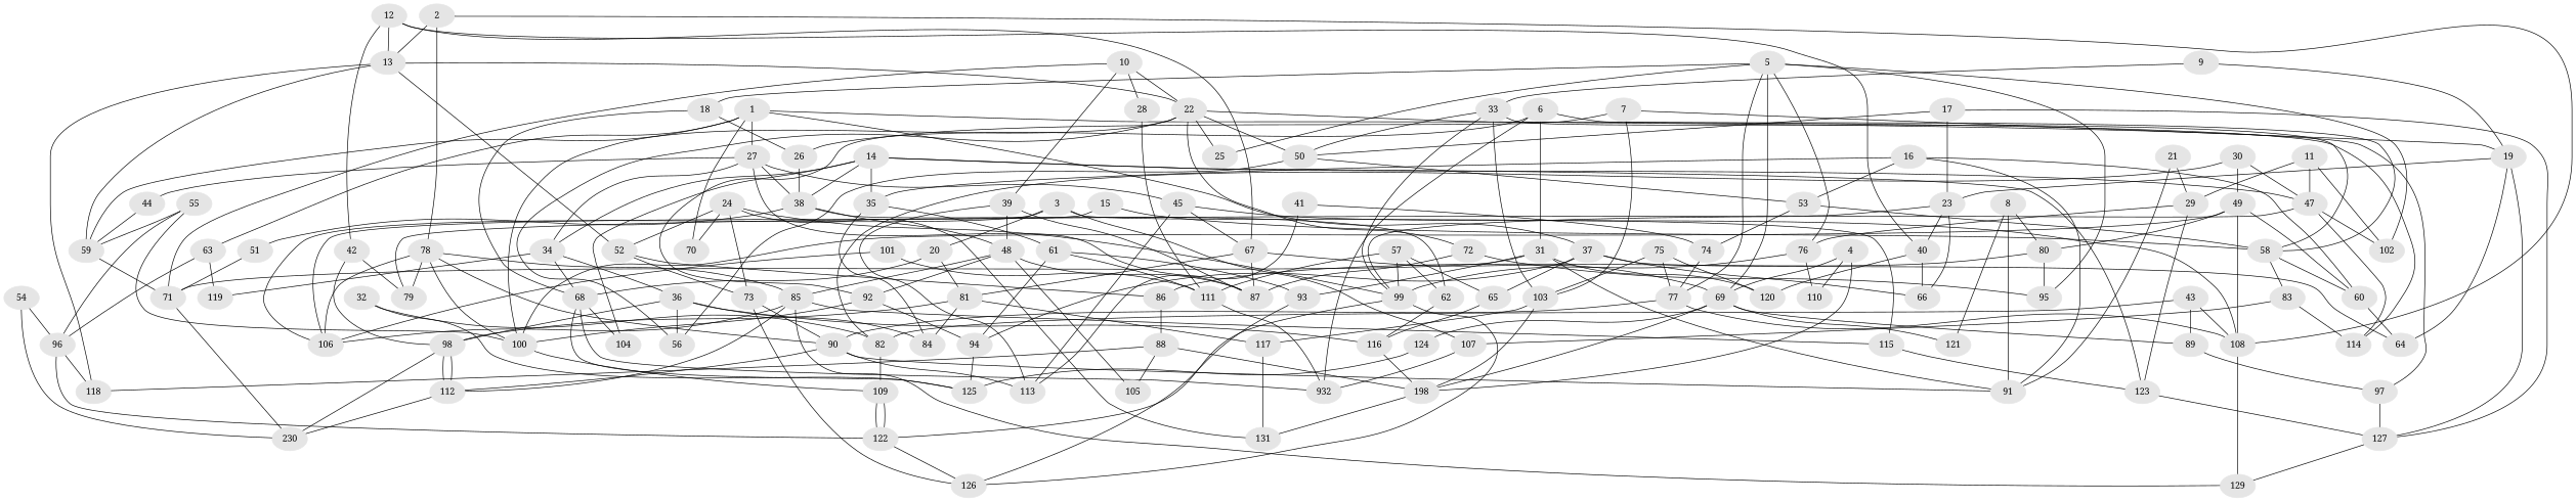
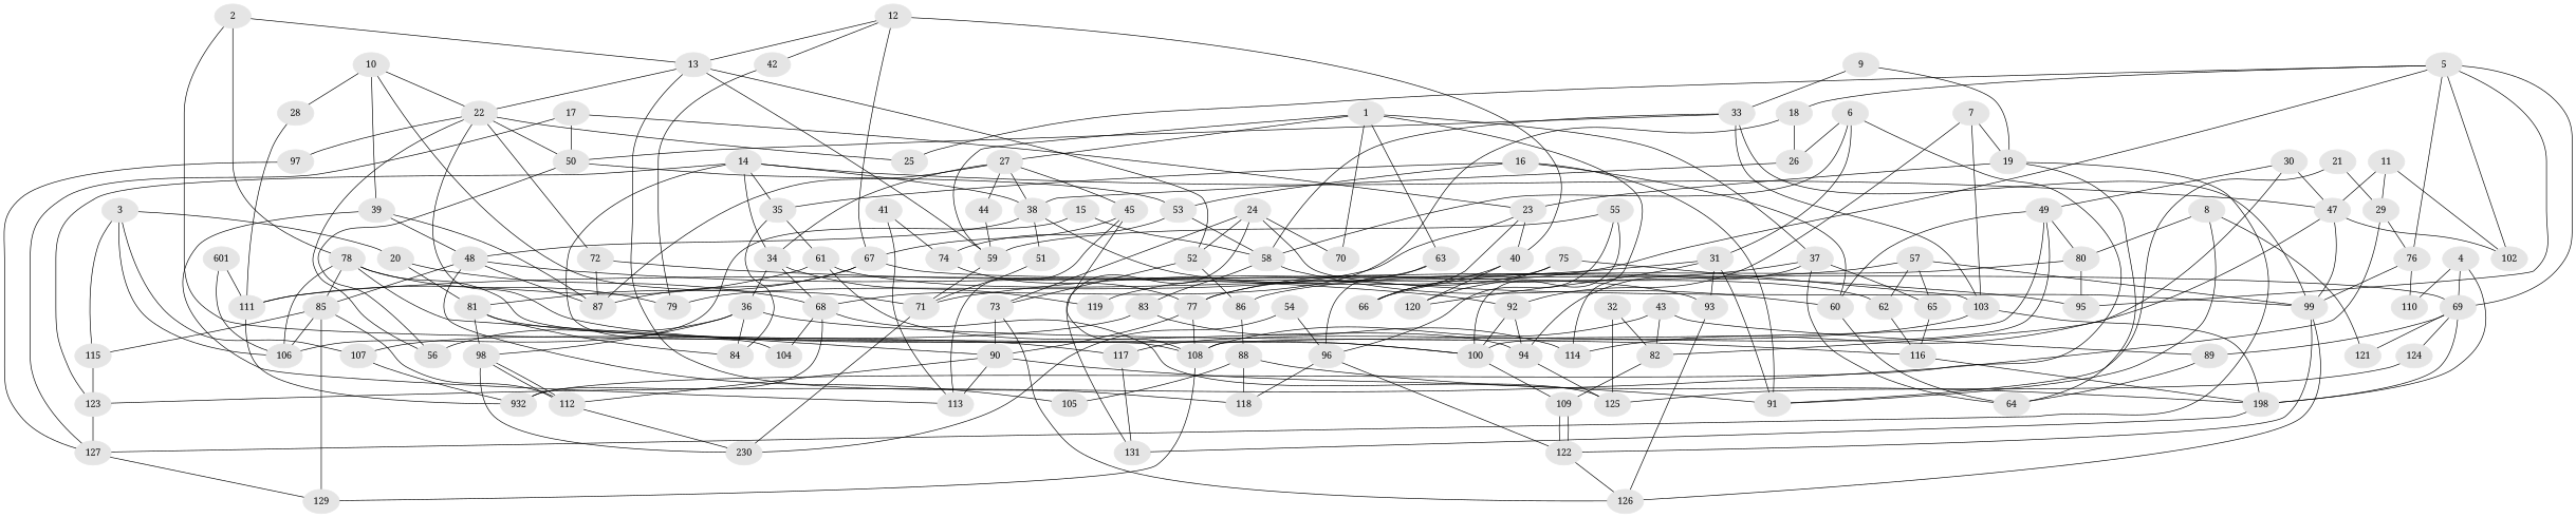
  graph {
    fontname="Noto Serif"
    node [color=gray90 fontname="Noto Serif" style=filled]
    edge [fontname="Noto Serif"]
    1
    27
    37
    59
    63
    70
    114
    34
    38
    44
    45
    87
    64
    66
    65
    94
    71
    119
    96
    2
    13
    78
    108
    22
    52
    118
    106
    100
    79
    85
    90
    129
    3
    20
    107
    115
    68
    81
    n39 [label=932]
    123
    4
    69
    110
    n44 [label=198]
    121
    89
    124
    131
    5
    18
    25
    76
    77
    95
    102
    26
    99
    6
    31
    58
    91
    93
    120
    60
    83
    7
    19
    92
    103
    23
    127
    117
    8
    80
    86
    9
    33
    50
    10
    28
    39
    56
    72
    97
    111
    48
    113
    n88 [label=230]
    11
    29
    47
    12
    40
    42
    67
    98
    73
    14
    35
    104
    36
    61
    84
    51
    62
    15
    16
    53
    74
    17
    125
    21
    109
    24
    126
    122
    30
    49
    82
    32
    116
    112
    105
    41
    88
    43
    54
    55
    57
    75
-   101
+   101 [label=601]
    1 -- 27
    1 -- 37
    1 -- 59
    1 -- 63
    1 -- 70
    1 -- 114
    27 -- 34
    27 -- 38
    27 -- 44
    27 -- 45
    27 -- 87
    37 -- 64
    37 -- 66
    37 -- 65
    37 -- 94
    59 -- 71
    63 -- 119
    63 -- 96
    34 -- 119
    34 -- 68
    34 -- 36
    38 -- 48
    38 -- 51
    38 -- 62
    44 -- 59
    45 -- 108
    45 -- 113
    45 -- 67
    65 -- 116
    94 -- 125
    71 -- n88
    96 -- 118
    96 -- 122
    2 -- 13
    2 -- 78
    2 -- 108
    13 -- 59
    13 -- 22
    13 -- 52
    13 -- 118
    78 -- 106
    78 -- 100
    78 -- 79
    78 -- 85
    78 -- 90
    108 -- 129
    22 -- 100
    22 -- 25
    22 -- 50
    22 -- 56
    22 -- 72
    22 -- 97
    52 -- 86
    52 -- 73
    100 -- 109
    85 -- 106
    85 -- 129
    85 -- 115
    85 -- 112
    90 -- 91
    90 -- 113
    90 -- 112
    3 -- 106
    3 -- 20
    3 -- 107
    3 -- 115
    20 -- 68
    20 -- 81
    107 -- n39
    115 -- 123
    68 -- n39
    68 -- 104
    68 -- 125
    81 -- 117
    81 -- 98
    81 -- 84
    123 -- 127
    4 -- 69
    4 -- 110
    4 -- n44
    69 -- n44
    69 -- 121
    69 -- 89
    69 -- 124
    n44 -- 131
-   89 -- 97
+   89 -- 64
    124 -- 125
    5 -- 69
    5 -- 18
    5 -- 25
    5 -- 76
    5 -- 77
    5 -- 95
    5 -- 102
    18 -- 68
    18 -- 26
    76 -- 110
    76 -- 99
    77 -- 108
    77 -- 90
    26 -- 38
    99 -- 126
    99 -- 122
    6 -- n39
    6 -- 26
    6 -- 31
    6 -- 58
    31 -- 71
    31 -- 91
    31 -- 93
    31 -- 120
    58 -- 60
    58 -- 83
    93 -- 126
    60 -- 64
    83 -- 114
    83 -- 107
    7 -- 19
    7 -- 92
    7 -- 103
    19 -- 64
    19 -- 23
    19 -- 127
    92 -- 94
    92 -- 100
    103 -- n44
    103 -- 117
    23 -- 66
    23 -- 79
    23 -- 40
    127 -- 129
    117 -- 131
    8 -- 121
    8 -- 91
    8 -- 80
    80 -- 95
    80 -- 86
    86 -- 88
    9 -- 19
    9 -- 33
    33 -- 99
    33 -- 58
    33 -- 103
    33 -- 50
    50 -- 56
    50 -- 53
    10 -- 71
    10 -- 22
    10 -- 28
    10 -- 39
    28 -- 111
    39 -- 87
    39 -- 48
    39 -- 113
    72 -- 87
    72 -- 95
    97 -- 127
    111 -- n39
    48 -- 87
    48 -- 85
    48 -- 92
    48 -- 105
    11 -- 102
    11 -- 29
    11 -- 47
    29 -- 123
    29 -- 76
    47 -- 114
    47 -- 102
    47 -- 99
    12 -- 13
    12 -- 40
    12 -- 42
    12 -- 67
    40 -- 66
    40 -- 120
    42 -- 79
-   42 -- 98
    67 -- 87
    67 -- 81
    67 -- 69
    98 -- n88
    98 -- 112
    98 -- 112
    73 -- 90
    73 -- 126
    14 -- 34
    14 -- 38
    14 -- 123
    14 -- 47
    14 -- 35
    14 -- 104
    35 -- 61
    35 -- 84
    36 -- 56
    36 -- 98
    36 -- 84
    36 -- 116
    61 -- 94
    61 -- 93
    61 -- 111
    51 -- 71
    62 -- 116
    15 -- 106
    15 -- 58
    16 -- 91
    16 -- 60
    16 -- 35
    16 -- 53
    53 -- 58
    53 -- 74
    74 -- 77
    17 -- 23
    17 -- 127
    17 -- 50
    21 -- 91
    21 -- 29
    109 -- 122
    109 -- 122
    24 -- 70
    24 -- 52
    24 -- 131
    24 -- 99
    24 -- 73
    122 -- 126
    30 -- 47
    30 -- 49
    30 -- 82
    49 -- 108
    49 -- 100
    49 -- 60
    49 -- 80
    82 -- 109
    32 -- 125
    32 -- 82
    116 -- n44
    112 -- n88
    41 -- 113
    41 -- 74
    88 -- 118
    88 -- n44
    88 -- 105
    43 -- 108
    43 -- 89
    43 -- 82
    54 -- 96
    54 -- n88
    55 -- 59
    55 -- 96
    55 -- 100
    57 -- 65
    57 -- 99
    57 -- 111
    57 -- 62
    75 -- 77
    75 -- 120
    75 -- 103
    101 -- 106
    101 -- 111
  }
